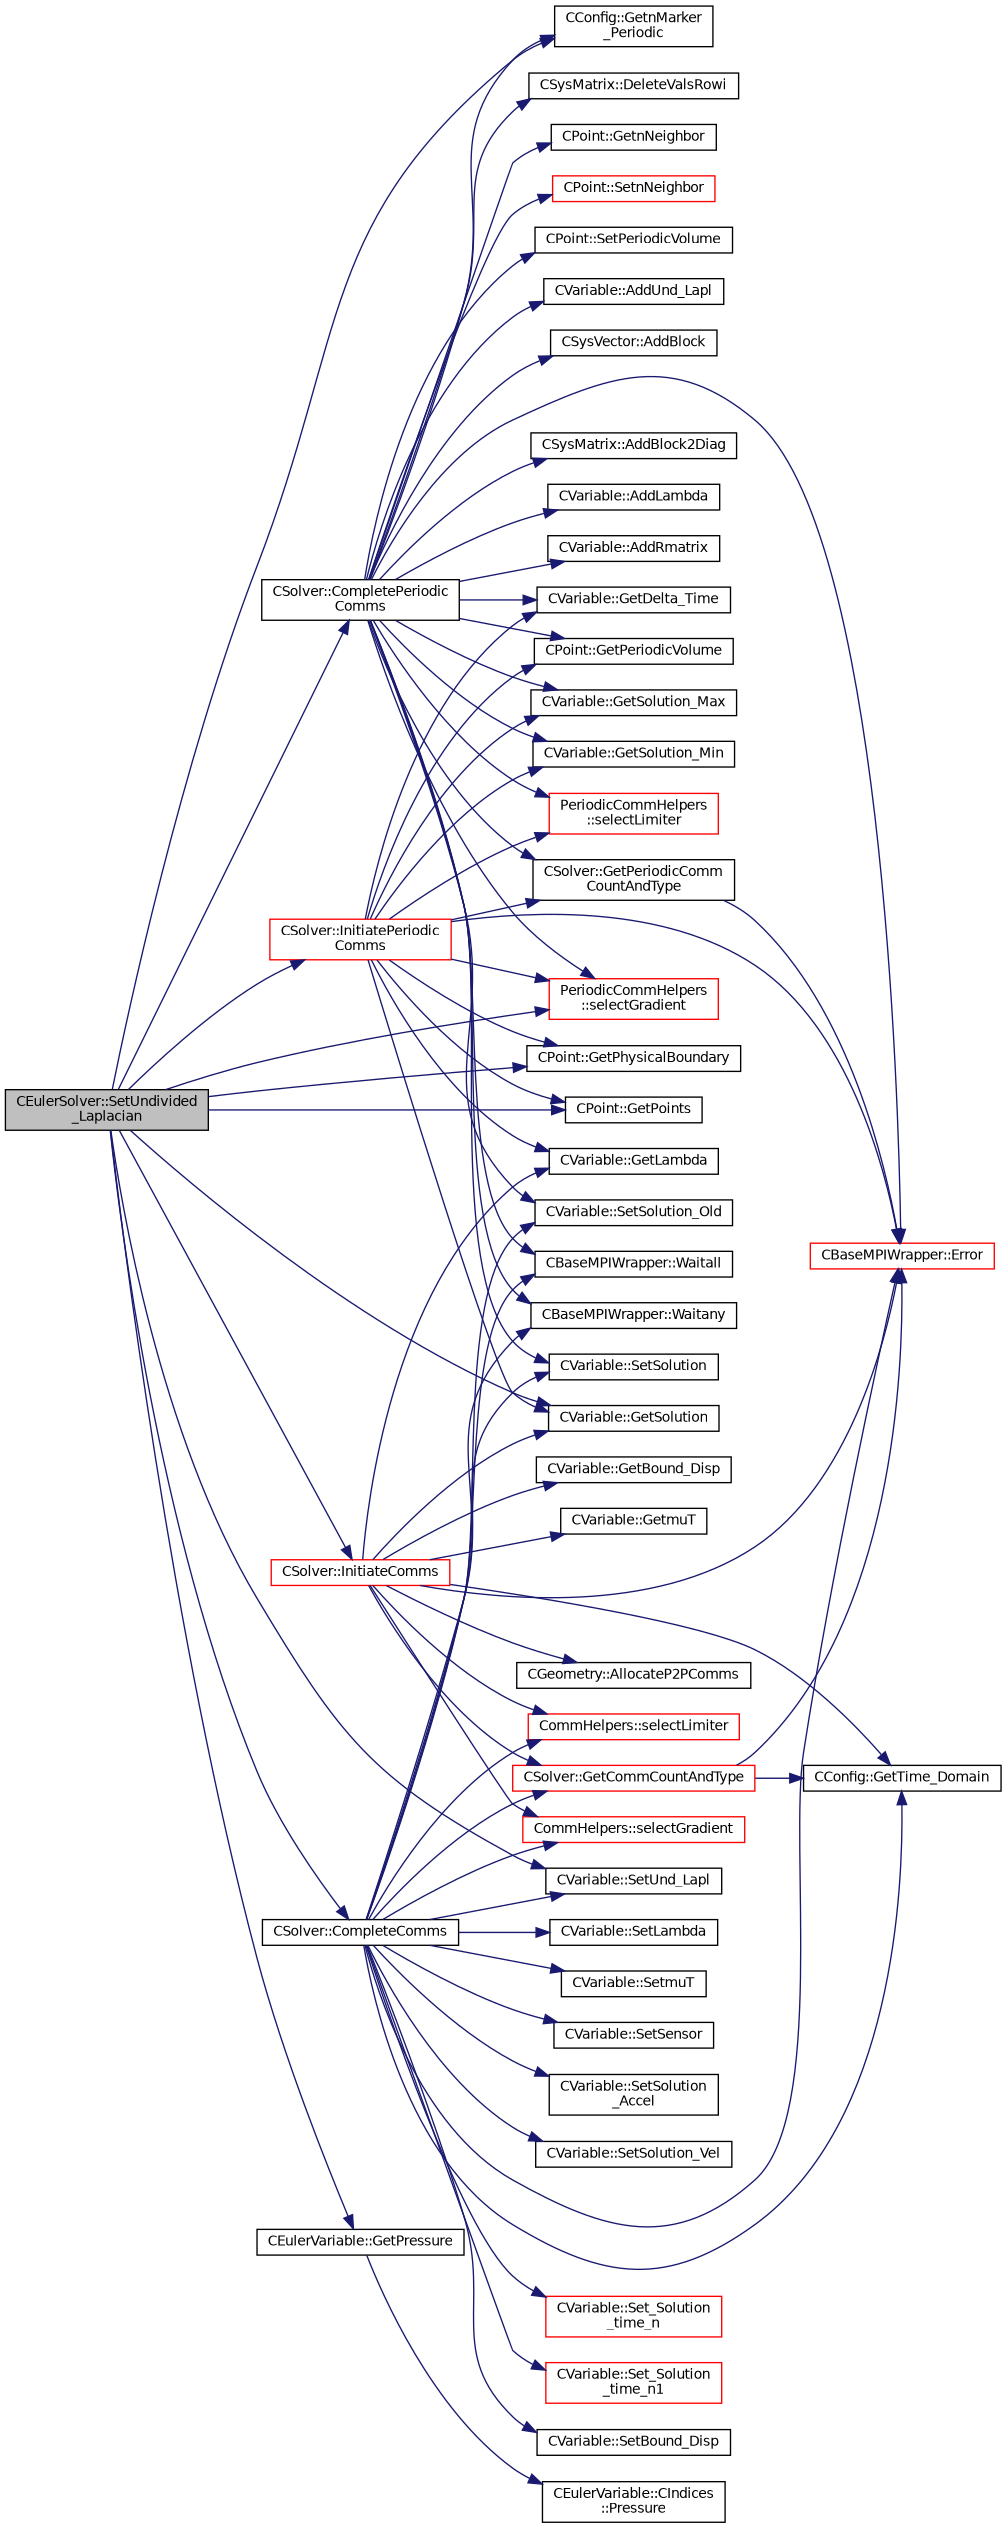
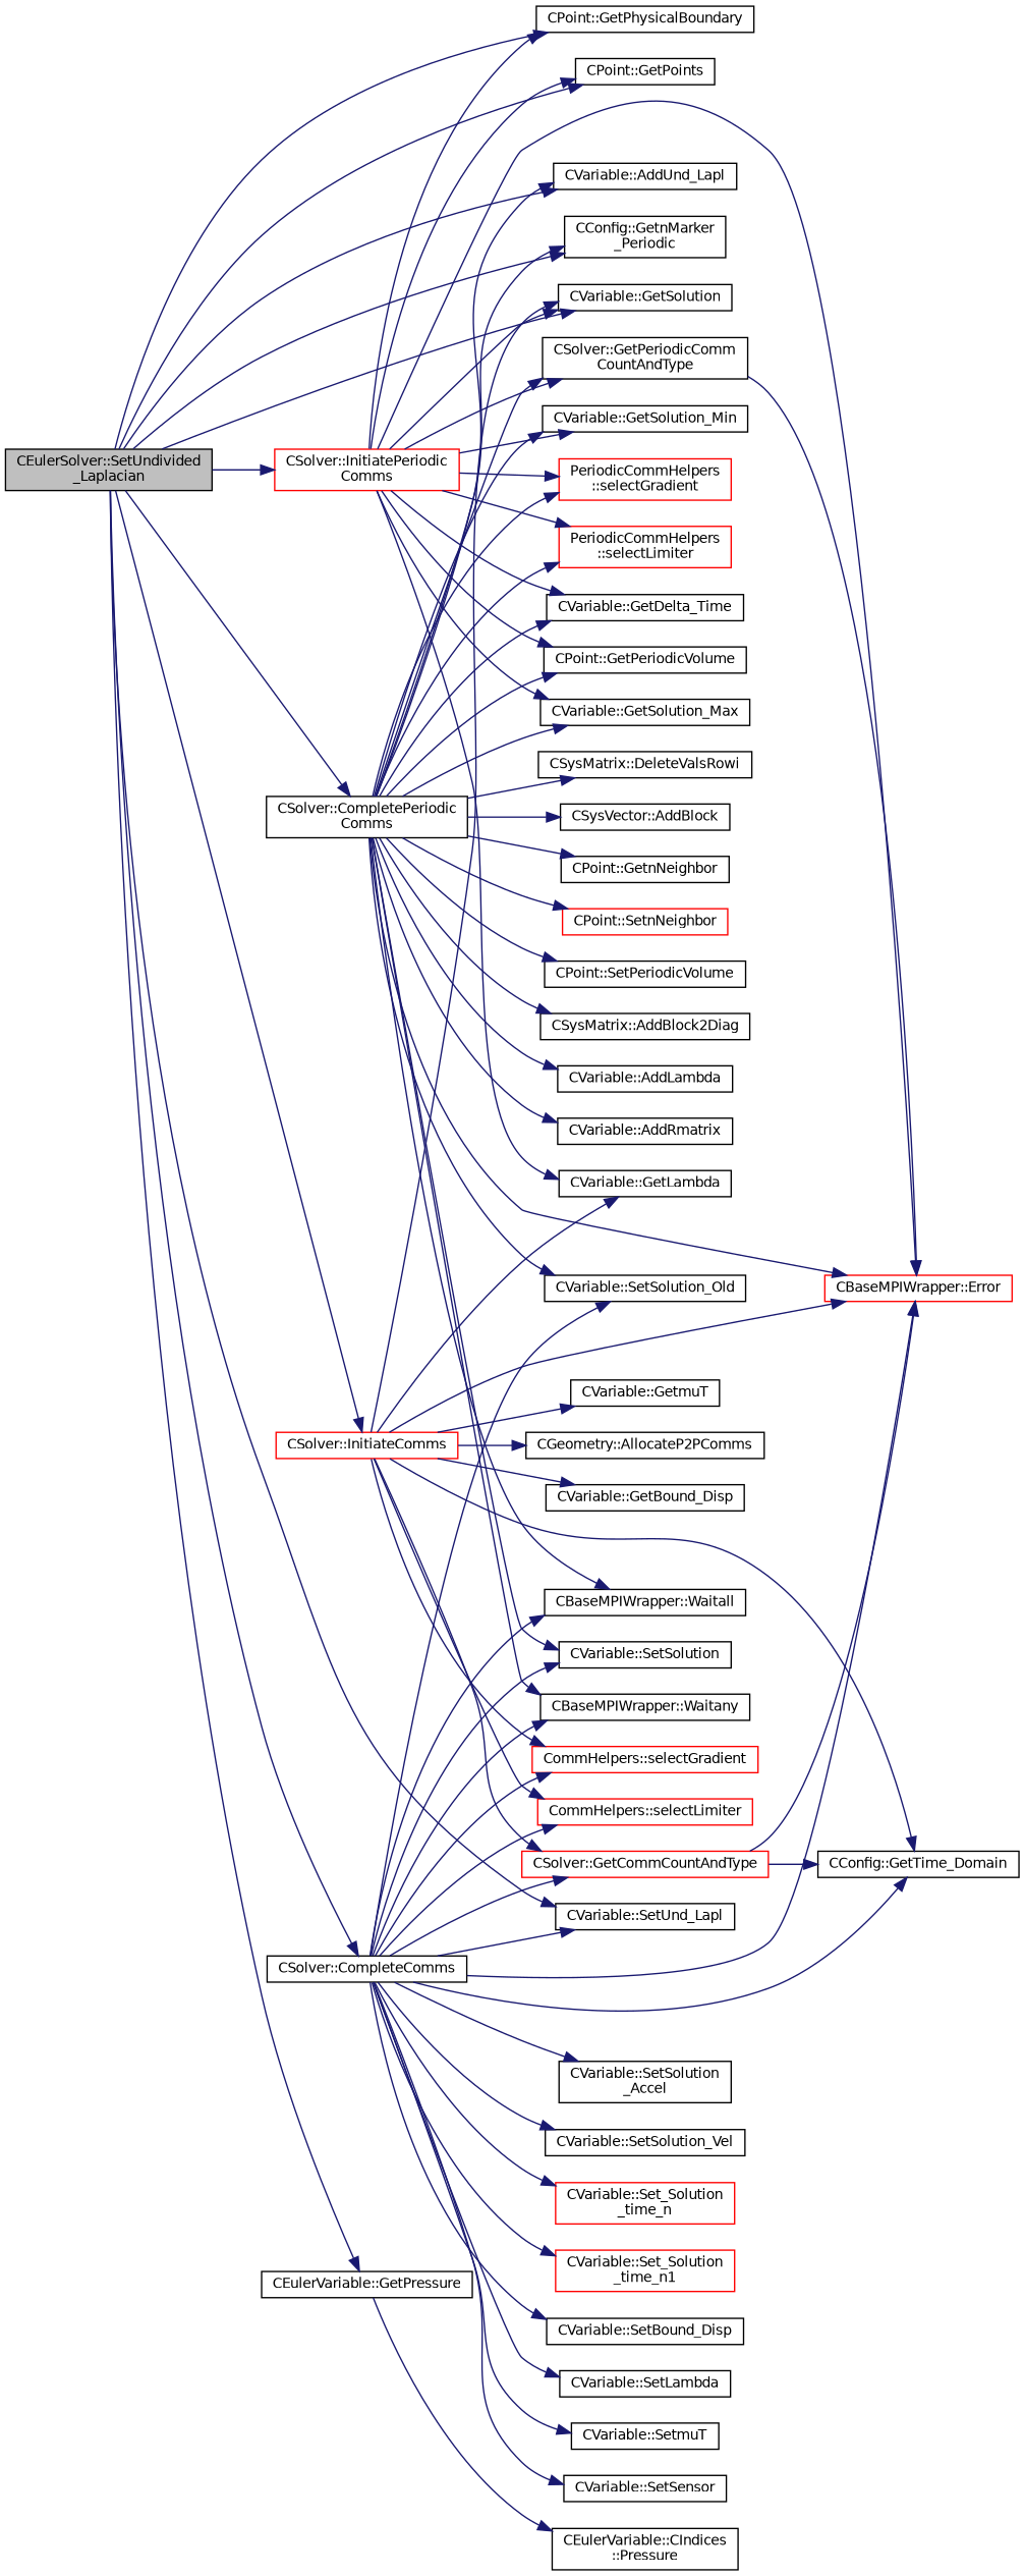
  digraph {
    rankdir=LR
    node [color=black fillcolor=white fontname=Helvetica fontsize=10 shape=record style=filled]
    edge [color=midnightblue fontname=Helvetica fontsize=10 labelfontname=Helvetica labelfontsize=10 style=solid]
    n1 [fillcolor=grey75 fontcolor=black height=0.2 label="CEulerSolver::SetUndivided\l_Laplacian" width=0.4]
    n2 [height=0.2 label="CVariable::AddUnd_Lapl" width=0.4]
    n3 [height=0.2 label="CSolver::CompleteComms" width=0.4]
    n4 [height=0.2 label="CVariable::SetUnd_Lapl" width=0.4]
    n5 [height=0.2 label="CSolver::CompletePeriodic\lComms" width=0.4]
    n6 [height=0.2 label="CConfig::GetnMarker\l_Periodic" width=0.4]
    n7 [height=0.2 label="CPoint::GetPhysicalBoundary" width=0.4]
    n8 [height=0.2 label="CPoint::GetPoints" width=0.4]
    n9 [height=0.2 label="CEulerVariable::GetPressure" width=0.4]
    n10 [height=0.2 label="CVariable::GetSolution" width=0.4]
    n11 [color=red height=0.2 label="CSolver::InitiateComms" width=0.4]
    n12 [color=red height=0.2 label="CSolver::InitiatePeriodic\lComms" width=0.4]
    n13 [color=red height=0.2 label="CBaseMPIWrapper::Error" width=0.4]
    n14 [color=red height=0.2 label="CSolver::GetCommCountAndType" width=0.4]
    n15 [height=0.2 label="CConfig::GetTime_Domain" width=0.4]
    n16 [color=red height=0.2 label="CommHelpers::selectGradient" width=0.4]
    n17 [color=red height=0.2 label="CommHelpers::selectLimiter" width=0.4]
    n18 [color=red height=0.2 label="CVariable::Set_Solution\l_time_n" width=0.4]
    n19 [color=red height=0.2 label="CVariable::Set_Solution\l_time_n1" width=0.4]
    n20 [height=0.2 label="CVariable::SetBound_Disp" width=0.4]
    n21 [height=0.2 label="CVariable::SetLambda" width=0.4]
    n22 [height=0.2 label="CVariable::SetmuT" width=0.4]
    n23 [height=0.2 label="CVariable::SetSensor" width=0.4]
    n24 [height=0.2 label="CVariable::SetSolution" width=0.4]
    n25 [height=0.2 label="CVariable::SetSolution\l_Accel" width=0.4]
    n26 [height=0.2 label="CVariable::SetSolution_Old" width=0.4]
    n27 [height=0.2 label="CVariable::SetSolution_Vel" width=0.4]
    n28 [height=0.2 label="CBaseMPIWrapper::Waitall" width=0.4]
    n29 [height=0.2 label="CBaseMPIWrapper::Waitany" width=0.4]
    n30 [height=0.2 label="CSysVector::AddBlock" width=0.4]
    n31 [height=0.2 label="CSysMatrix::AddBlock2Diag" width=0.4]
    n32 [height=0.2 label="CVariable::AddLambda" width=0.4]
    n33 [height=0.2 label="CVariable::AddRmatrix" width=0.4]
    n34 [height=0.2 label="CSysMatrix::DeleteValsRowi" width=0.4]
    n35 [height=0.2 label="CVariable::GetDelta_Time" width=0.4]
    n36 [height=0.2 label="CPoint::GetnNeighbor" width=0.4]
    n37 [height=0.2 label="CSolver::GetPeriodicComm\lCountAndType" width=0.4]
    n38 [height=0.2 label="CPoint::GetPeriodicVolume" width=0.4]
    n39 [height=0.2 label="CVariable::GetSolution_Max" width=0.4]
    n40 [height=0.2 label="CVariable::GetSolution_Min" width=0.4]
    n41 [color=red height=0.2 label="PeriodicCommHelpers\l::selectGradient" width=0.4]
    n42 [color=red height=0.2 label="PeriodicCommHelpers\l::selectLimiter" width=0.4]
    n43 [color=red height=0.2 label="CPoint::SetnNeighbor" width=0.4]
    n44 [height=0.2 label="CPoint::SetPeriodicVolume" width=0.4]
    n45 [height=0.2 label="CEulerVariable::CIndices\l::Pressure" width=0.4]
    n46 [height=0.2 label="CGeometry::AllocateP2PComms" width=0.4]
    n47 [height=0.2 label="CVariable::GetBound_Disp" width=0.4]
    n48 [height=0.2 label="CVariable::GetLambda" width=0.4]
    n49 [height=0.2 label="CVariable::GetmuT" width=0.4]
-   n1 -> n41
+   n1 -> n2
    n1 -> n3
    n1 -> n4
    n1 -> n5
    n1 -> n6
    n1 -> n7
    n1 -> n8
    n1 -> n9
    n1 -> n10
    n1 -> n11
    n1 -> n12
    n3 -> n4
    n3 -> n13
    n3 -> n14
    n3 -> n15
    n3 -> n16
    n3 -> n17
    n3 -> n18
    n3 -> n19
    n3 -> n20
    n3 -> n21
    n3 -> n22
    n3 -> n23
    n3 -> n24
    n3 -> n25
    n3 -> n26
    n3 -> n27
    n3 -> n28
    n3 -> n29
    n5 -> n2
    n5 -> n6
    n5 -> n13
    n5 -> n24
    n5 -> n26
    n5 -> n28
    n5 -> n29
    n5 -> n30
    n5 -> n31
    n5 -> n32
    n5 -> n33
    n5 -> n34
    n5 -> n35
    n5 -> n36
    n5 -> n37
    n5 -> n38
    n5 -> n39
    n5 -> n40
    n5 -> n41
    n5 -> n42
    n5 -> n43
    n5 -> n44
    n9 -> n45
    n11 -> n10
    n11 -> n13
    n11 -> n14
    n11 -> n15
    n11 -> n16
    n11 -> n17
    n11 -> n46
    n11 -> n47
    n11 -> n48
    n11 -> n49
    n12 -> n7
    n12 -> n8
    n12 -> n10
    n12 -> n13
    n12 -> n35
    n12 -> n37
    n12 -> n38
    n12 -> n39
    n12 -> n40
    n12 -> n41
    n12 -> n42
    n12 -> n48
    n14 -> n13
    n14 -> n15
    n37 -> n13
  }
